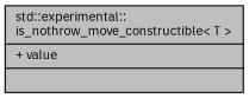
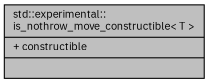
  digraph {
    fontname="IBM Plex Sans"
-   n1 [color=black fillcolor=grey75 fontcolor=black fontname="IBM Plex Sans" fontsize=10 height=0.2 label="{std::experimental::\lis_nothrow_move_constructible\< T \>\n|+ value\l|}" shape=record style=filled width=0.4]
+   n1 [color=black fillcolor=grey75 fontcolor=black fontname="IBM Plex Sans" fontsize=10 height=0.2 label="{std::experimental::\lis_nothrow_move_constructible\< T \>\n|+ constructible\l|}" shape=record style=filled width=0.4]
  }
